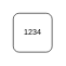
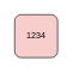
  <mxCell id="0" />
  <mxCell id="1" parent="0" />
- <mxCell id="2" value="1234" style="rounded=1;whiteSpace=wrap;html=1;" vertex="1" parent="1"><mxGeometry x="20" y="20" width="60" height="60" as="geometry" /></mxCell>
+ <mxCell id="2" value="1234" style="rounded=1;whiteSpace=wrap;html=1;fillColor=#f8cecc;" vertex="1" parent="1"><mxGeometry x="20" y="20" width="60" height="60" as="geometry" /></mxCell>
